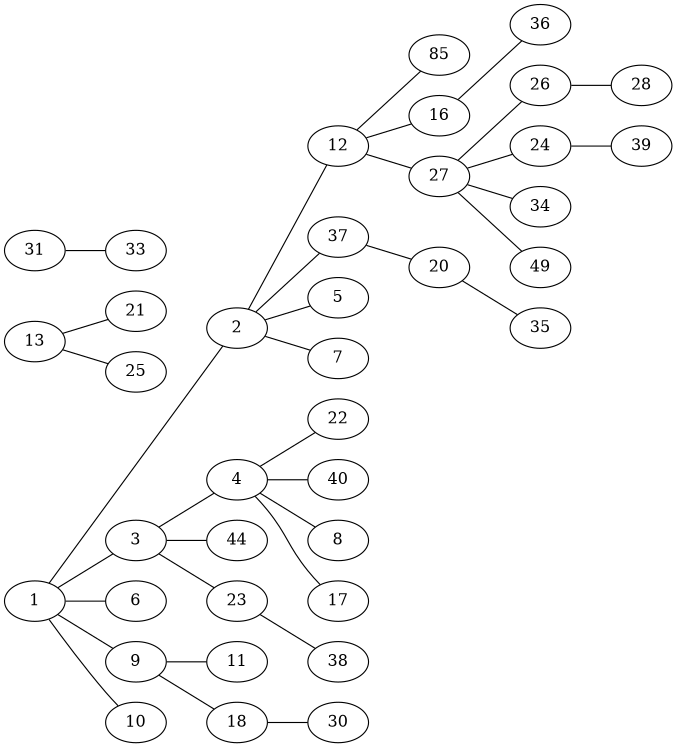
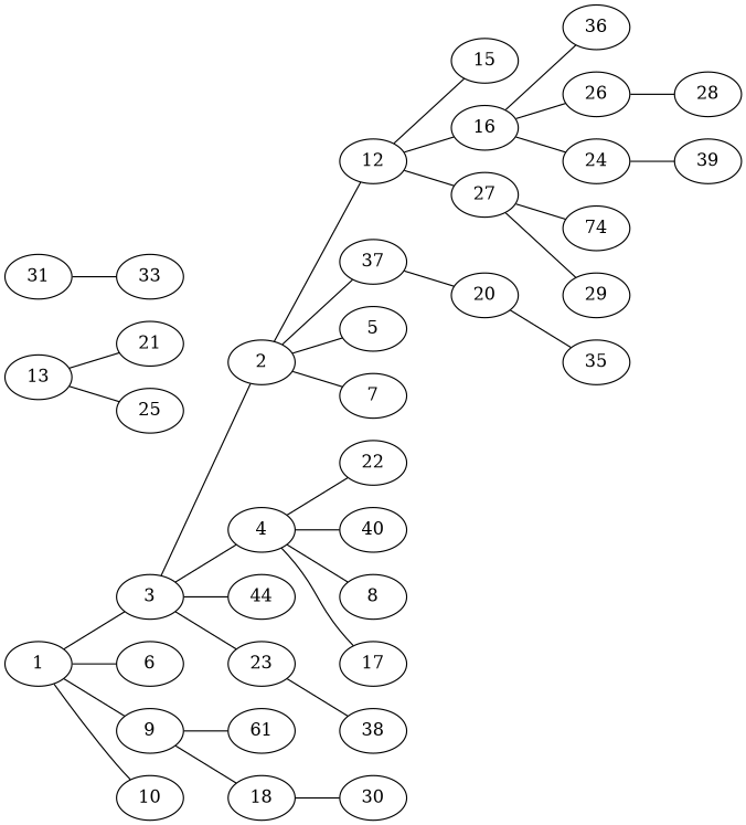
  graph {
    rankdir=LR
    1
    2
    3
    6
    9
    10
    5
    7
    12
    37
    4
    n12 [label=44]
    23
-   11
+   11 [label=61]
    18
-   15 [label=85]
+   15
    16
    27
    13
    21
    25
    20
    8
    17
    22
    40
    38
    30
    24
    26
    36
-   29 [label=49]
-   34
+   29
+   34 [label=74]
    35
    31
    33
    39
    28
-   1 -- 2
+   3 -- 2
    1 -- 3
    1 -- 6
    1 -- 9
    1 -- 10
    2 -- 5
    2 -- 7
    2 -- 12
    2 -- 37
    3 -- 4
    3 -- n12
    3 -- 23
    9 -- 11
    9 -- 18
    12 -- 15
    12 -- 16
    12 -- 27
    37 -- 20
    4 -- 8
    4 -- 17
    4 -- 22
    4 -- 40
    23 -- 38
    18 -- 30
-   27 -- 24
-   27 -- 26
+   16 -- 24
+   16 -- 26
    16 -- 36
    27 -- 29
    27 -- 34
    13 -- 21
    13 -- 25
    20 -- 35
    24 -- 39
    26 -- 28
    31 -- 33
  }
